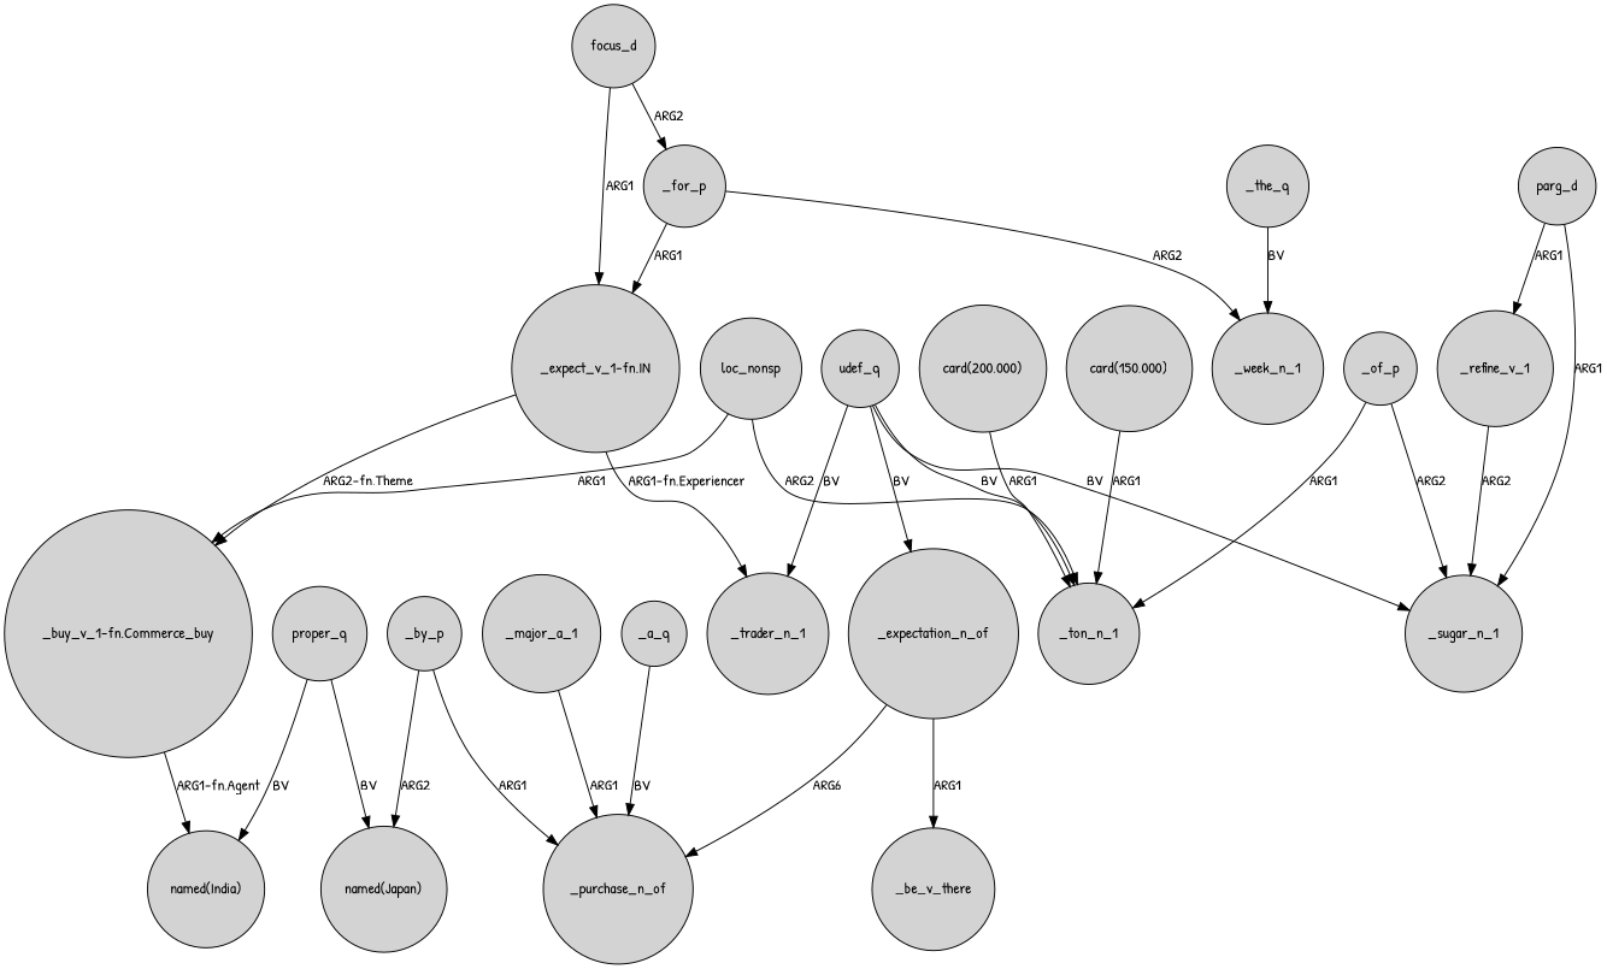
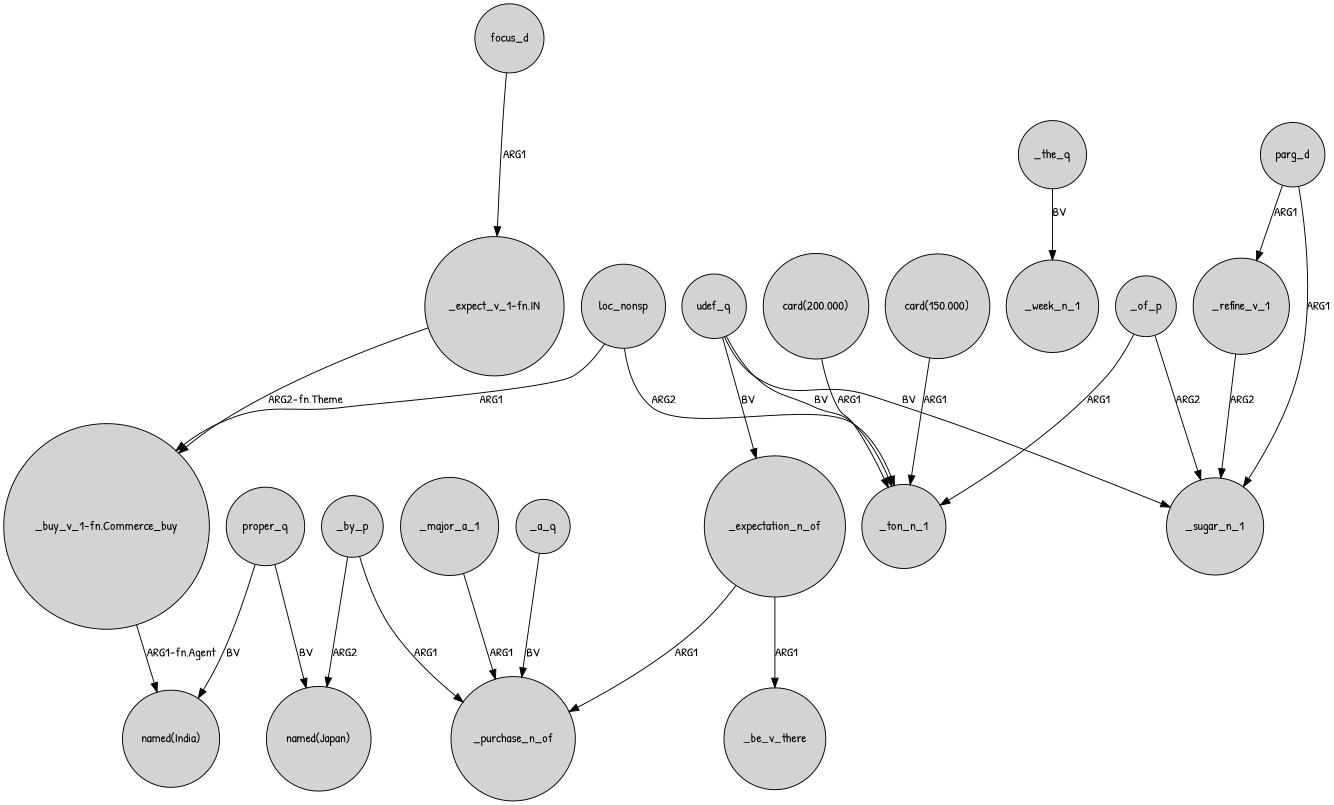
  digraph {
    fontname="Patrick Hand"
    node [fontname="Patrick Hand" shape=circle style=filled]
    edge [fontname="Patrick Hand"]
    _expectation_n_of
    _purchase_n_of
    _be_v_there
    _major_a_1
    loc_nonsp
    _ton_n_1
    "_buy_v_1-fn.Commerce_buy"
    "named(India)"
    udef_q
-   _trader_n_1
    _sugar_n_1
    "_expect_v_1-fn.IN"
    _of_p
    proper_q
    "named(Japan)"
    _refine_v_1
    "card(200,000)"
    focus_d
-   _for_p
    _week_n_1
    parg_d
    _a_q
    "card(150,000)"
    _the_q
    _by_p
-   _expectation_n_of -> _purchase_n_of [label=ARG6]
+   _expectation_n_of -> _purchase_n_of [label=ARG1]
    _expectation_n_of -> _be_v_there [label=ARG1]
    _major_a_1 -> _purchase_n_of [label=ARG1]
    loc_nonsp -> _ton_n_1 [label=ARG2]
    loc_nonsp -> "_buy_v_1-fn.Commerce_buy" [label=ARG1]
    "_buy_v_1-fn.Commerce_buy" -> "named(India)" [label="ARG1-fn.Agent"]
    udef_q -> _expectation_n_of [label=BV]
    udef_q -> _ton_n_1 [label=BV]
-   udef_q -> _trader_n_1 [label=BV]
    udef_q -> _sugar_n_1 [label=BV]
    "_expect_v_1-fn.IN" -> "_buy_v_1-fn.Commerce_buy" [label="ARG2-fn.Theme"]
-   "_expect_v_1-fn.IN" -> _trader_n_1 [label="ARG1-fn.Experiencer"]
    _of_p -> _ton_n_1 [label=ARG1]
    _of_p -> _sugar_n_1 [label=ARG2]
    proper_q -> "named(India)" [label=BV]
    proper_q -> "named(Japan)" [label=BV]
    _refine_v_1 -> _sugar_n_1 [label=ARG2]
    "card(200,000)" -> _ton_n_1 [label=ARG1]
    focus_d -> "_expect_v_1-fn.IN" [label=ARG1]
-   focus_d -> _for_p [label=ARG2]
-   _for_p -> "_expect_v_1-fn.IN" [label=ARG1]
-   _for_p -> _week_n_1 [label=ARG2]
    parg_d -> _sugar_n_1 [label=ARG1]
    parg_d -> _refine_v_1 [label=ARG1]
    _a_q -> _purchase_n_of [label=BV]
    "card(150,000)" -> _ton_n_1 [label=ARG1]
    _the_q -> _week_n_1 [label=BV]
    _by_p -> _purchase_n_of [label=ARG1]
    _by_p -> "named(Japan)" [label=ARG2]
  }
